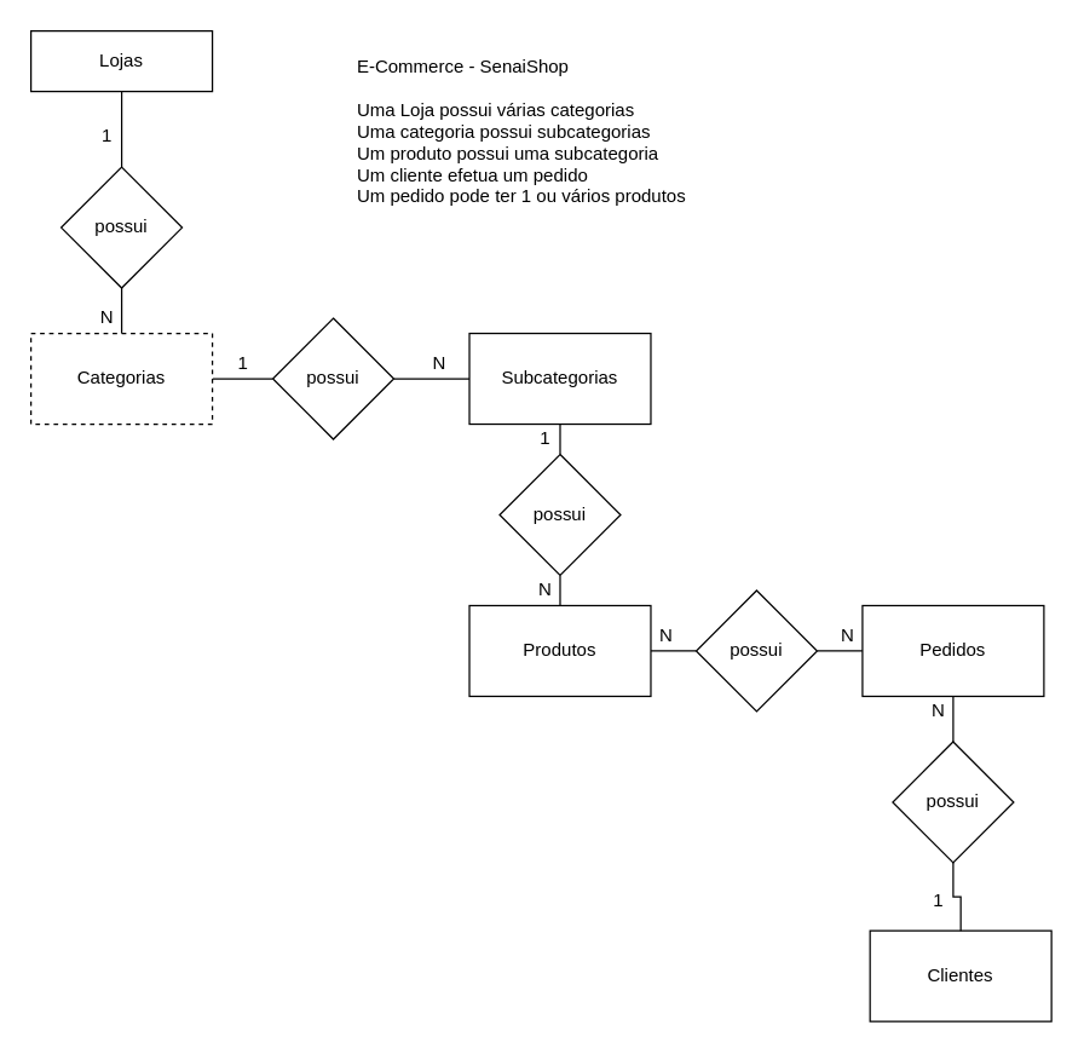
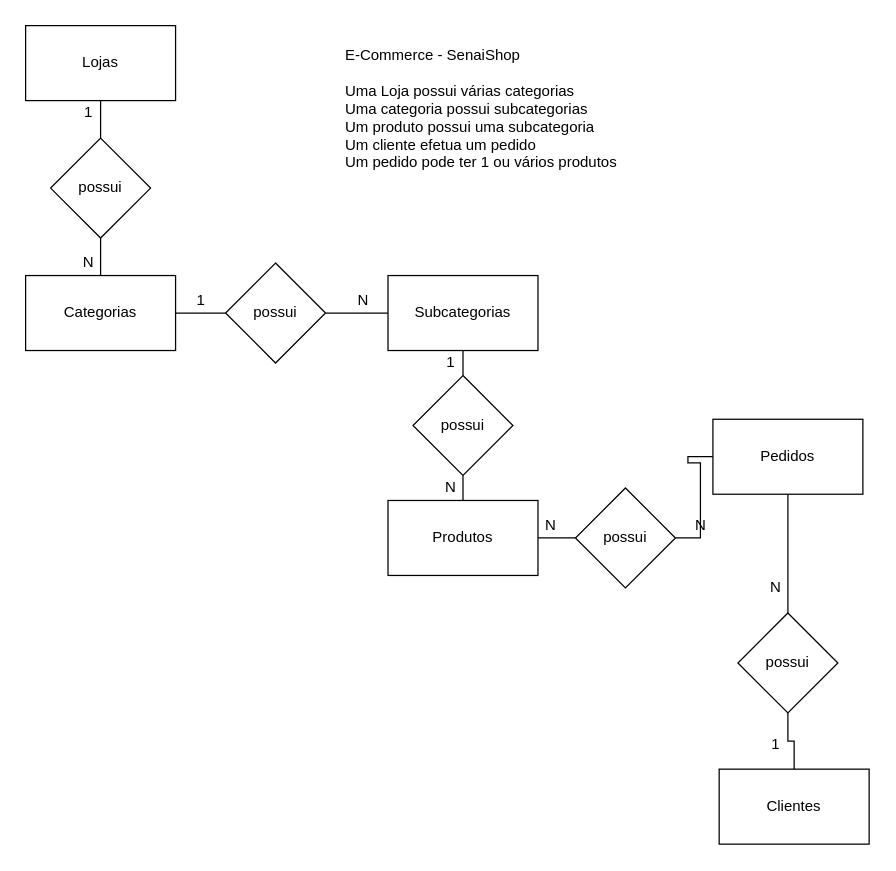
  <mxCell id="0" />
  <mxCell id="1" parent="0" />
- <mxCell id="2" value="E-Commerce - SenaiShop&lt;br&gt;&lt;br&gt;Uma Loja possui várias categorias&lt;br&gt;Uma categoria possui subcategorias&lt;br&gt;Um produto possui uma subcategoria&lt;br&gt;Um cliente efetua um pedido&lt;br&gt;Um pedido pode ter 1 ou vários produtos" style="text;whiteSpace=wrap;html=1;" parent="1" vertex="1"><mxGeometry x="234" y="30" width="240" height="120" as="geometry" /></mxCell>
+ <mxCell id="2" value="E-Commerce - SenaiShop&lt;br&gt;&lt;br&gt;Uma Loja possui várias categorias&lt;br&gt;Uma categoria possui subcategorias&lt;br&gt;Um produto possui uma subcategoria&lt;br&gt;Um cliente efetua um pedido&lt;br&gt;Um pedido pode ter 1 ou vários produtos" style="text;whiteSpace=wrap;html=1;" parent="1" vertex="1"><mxGeometry x="274" y="30" width="240" height="120" as="geometry" /></mxCell>
  <mxCell id="3" value="" style="edgeStyle=orthogonalEdgeStyle;rounded=0;orthogonalLoop=1;jettySize=auto;html=1;endArrow=none;endFill=0;" parent="1" source="4" target="13" edge="1"><mxGeometry relative="1" as="geometry" /></mxCell>
- <mxCell id="4" value="Categorias" style="rounded=0;whiteSpace=wrap;html=1;dashed=1;" parent="1" vertex="1"><mxGeometry x="20" y="220" width="120" height="60" as="geometry" /></mxCell>
+ <mxCell id="4" value="Categorias" style="rounded=0;whiteSpace=wrap;html=1;" parent="1" vertex="1"><mxGeometry x="20" y="220" width="120" height="60" as="geometry" /></mxCell>
  <mxCell id="5" value="" style="edgeStyle=orthogonalEdgeStyle;rounded=0;orthogonalLoop=1;jettySize=auto;html=1;endArrow=none;endFill=0;" parent="1" source="6" target="15" edge="1"><mxGeometry relative="1" as="geometry" /></mxCell>
  <mxCell id="6" value="Subcategorias" style="rounded=0;whiteSpace=wrap;html=1;" parent="1" vertex="1"><mxGeometry x="310" y="220" width="120" height="60" as="geometry" /></mxCell>
  <mxCell id="7" value="Clientes" style="rounded=0;whiteSpace=wrap;html=1;" parent="1" vertex="1"><mxGeometry x="575" y="615" width="120" height="60" as="geometry" /></mxCell>
  <mxCell id="8" value="" style="edgeStyle=orthogonalEdgeStyle;rounded=0;orthogonalLoop=1;jettySize=auto;html=1;endArrow=none;endFill=0;" parent="1" source="9" target="19" edge="1"><mxGeometry relative="1" as="geometry" /></mxCell>
- <mxCell id="9" value="Pedidos" style="rounded=0;whiteSpace=wrap;html=1;" parent="1" vertex="1"><mxGeometry x="570" y="400" width="120" height="60" as="geometry" /></mxCell>
+ <mxCell id="9" value="Pedidos" style="rounded=0;whiteSpace=wrap;html=1;" parent="1" vertex="1"><mxGeometry x="570" y="335" width="120" height="60" as="geometry" /></mxCell>
  <mxCell id="10" value="" style="edgeStyle=orthogonalEdgeStyle;rounded=0;orthogonalLoop=1;jettySize=auto;html=1;endArrow=none;endFill=0;" parent="1" source="11" target="17" edge="1"><mxGeometry relative="1" as="geometry" /></mxCell>
  <mxCell id="11" value="Produtos" style="rounded=0;whiteSpace=wrap;html=1;" parent="1" vertex="1"><mxGeometry x="310" y="400" width="120" height="60" as="geometry" /></mxCell>
  <mxCell id="12" value="" style="edgeStyle=orthogonalEdgeStyle;rounded=0;orthogonalLoop=1;jettySize=auto;html=1;endArrow=none;endFill=0;" parent="1" source="13" target="6" edge="1"><mxGeometry relative="1" as="geometry" /></mxCell>
  <mxCell id="13" value="possui" style="rhombus;whiteSpace=wrap;html=1;" parent="1" vertex="1"><mxGeometry x="180" y="210" width="80" height="80" as="geometry" /></mxCell>
  <mxCell id="14" value="" style="edgeStyle=orthogonalEdgeStyle;rounded=0;orthogonalLoop=1;jettySize=auto;html=1;endArrow=none;endFill=0;" parent="1" source="15" target="11" edge="1"><mxGeometry relative="1" as="geometry" /></mxCell>
  <mxCell id="15" value="possui" style="rhombus;whiteSpace=wrap;html=1;" parent="1" vertex="1"><mxGeometry x="330" y="300" width="80" height="80" as="geometry" /></mxCell>
  <mxCell id="16" value="" style="edgeStyle=orthogonalEdgeStyle;rounded=0;orthogonalLoop=1;jettySize=auto;html=1;endArrow=none;endFill=0;" parent="1" source="17" target="9" edge="1"><mxGeometry relative="1" as="geometry" /></mxCell>
  <mxCell id="17" value="possui" style="rhombus;whiteSpace=wrap;html=1;" parent="1" vertex="1"><mxGeometry x="460" y="390" width="80" height="80" as="geometry" /></mxCell>
  <mxCell id="18" value="" style="edgeStyle=orthogonalEdgeStyle;rounded=0;orthogonalLoop=1;jettySize=auto;html=1;endArrow=none;endFill=0;" parent="1" source="19" target="7" edge="1"><mxGeometry relative="1" as="geometry" /></mxCell>
  <mxCell id="19" value="possui" style="rhombus;whiteSpace=wrap;html=1;" parent="1" vertex="1"><mxGeometry x="590" y="490" width="80" height="80" as="geometry" /></mxCell>
  <mxCell id="20" value="" style="edgeStyle=orthogonalEdgeStyle;rounded=0;orthogonalLoop=1;jettySize=auto;html=1;endArrow=none;endFill=0;" parent="1" source="21" target="4" edge="1"><mxGeometry relative="1" as="geometry" /></mxCell>
  <mxCell id="21" value="possui" style="rhombus;whiteSpace=wrap;html=1;" parent="1" vertex="1"><mxGeometry x="40" y="110" width="80" height="80" as="geometry" /></mxCell>
  <mxCell id="22" value="" style="edgeStyle=orthogonalEdgeStyle;rounded=0;orthogonalLoop=1;jettySize=auto;html=1;endArrow=none;endFill=0;" parent="1" source="23" target="21" edge="1"><mxGeometry relative="1" as="geometry" /></mxCell>
- <mxCell id="23" value="Lojas" style="rounded=0;whiteSpace=wrap;html=1;" parent="1" vertex="1"><mxGeometry x="20" y="20" width="120" height="40" as="geometry" /></mxCell>
+ <mxCell id="23" value="Lojas" style="rounded=0;whiteSpace=wrap;html=1;" parent="1" vertex="1"><mxGeometry x="20" width="120" height="60" as="geometry" y="20" /></mxCell>
  <mxCell id="24" value="N" style="text;html=1;align=center;verticalAlign=middle;resizable=0;points=[];autosize=1;" parent="1" vertex="1"><mxGeometry x="430" y="410" width="20" height="20" as="geometry" /></mxCell>
  <mxCell id="25" value="N" style="text;html=1;align=center;verticalAlign=middle;resizable=0;points=[];autosize=1;" parent="1" vertex="1"><mxGeometry x="550" y="410" width="20" height="20" as="geometry" /></mxCell>
  <mxCell id="26" value="1" style="text;html=1;align=center;verticalAlign=middle;resizable=0;points=[];autosize=1;" parent="1" vertex="1"><mxGeometry x="60" y="80" width="20" height="20" as="geometry" /></mxCell>
  <mxCell id="27" value="N" style="text;html=1;align=center;verticalAlign=middle;resizable=0;points=[];autosize=1;" parent="1" vertex="1"><mxGeometry x="60" y="200" width="20" height="20" as="geometry" /></mxCell>
  <mxCell id="28" value="1" style="text;html=1;align=center;verticalAlign=middle;resizable=0;points=[];autosize=1;" parent="1" vertex="1"><mxGeometry x="150" y="230" width="20" height="20" as="geometry" /></mxCell>
  <mxCell id="29" value="N" style="text;html=1;align=center;verticalAlign=middle;resizable=0;points=[];autosize=1;" parent="1" vertex="1"><mxGeometry x="280" y="230" width="20" height="20" as="geometry" /></mxCell>
  <mxCell id="30" value="1" style="text;html=1;align=center;verticalAlign=middle;resizable=0;points=[];autosize=1;" parent="1" vertex="1"><mxGeometry x="350" y="280" width="20" height="20" as="geometry" /></mxCell>
  <mxCell id="31" value="N" style="text;html=1;align=center;verticalAlign=middle;resizable=0;points=[];autosize=1;" parent="1" vertex="1"><mxGeometry x="350" y="380" width="20" height="20" as="geometry" /></mxCell>
  <mxCell id="32" value="N" style="text;html=1;align=center;verticalAlign=middle;resizable=0;points=[];autosize=1;" parent="1" vertex="1"><mxGeometry x="610" y="460" width="20" height="20" as="geometry" /></mxCell>
  <mxCell id="33" value="1" style="text;html=1;align=center;verticalAlign=middle;resizable=0;points=[];autosize=1;" parent="1" vertex="1"><mxGeometry x="610" y="585" width="20" height="20" as="geometry" /></mxCell>
